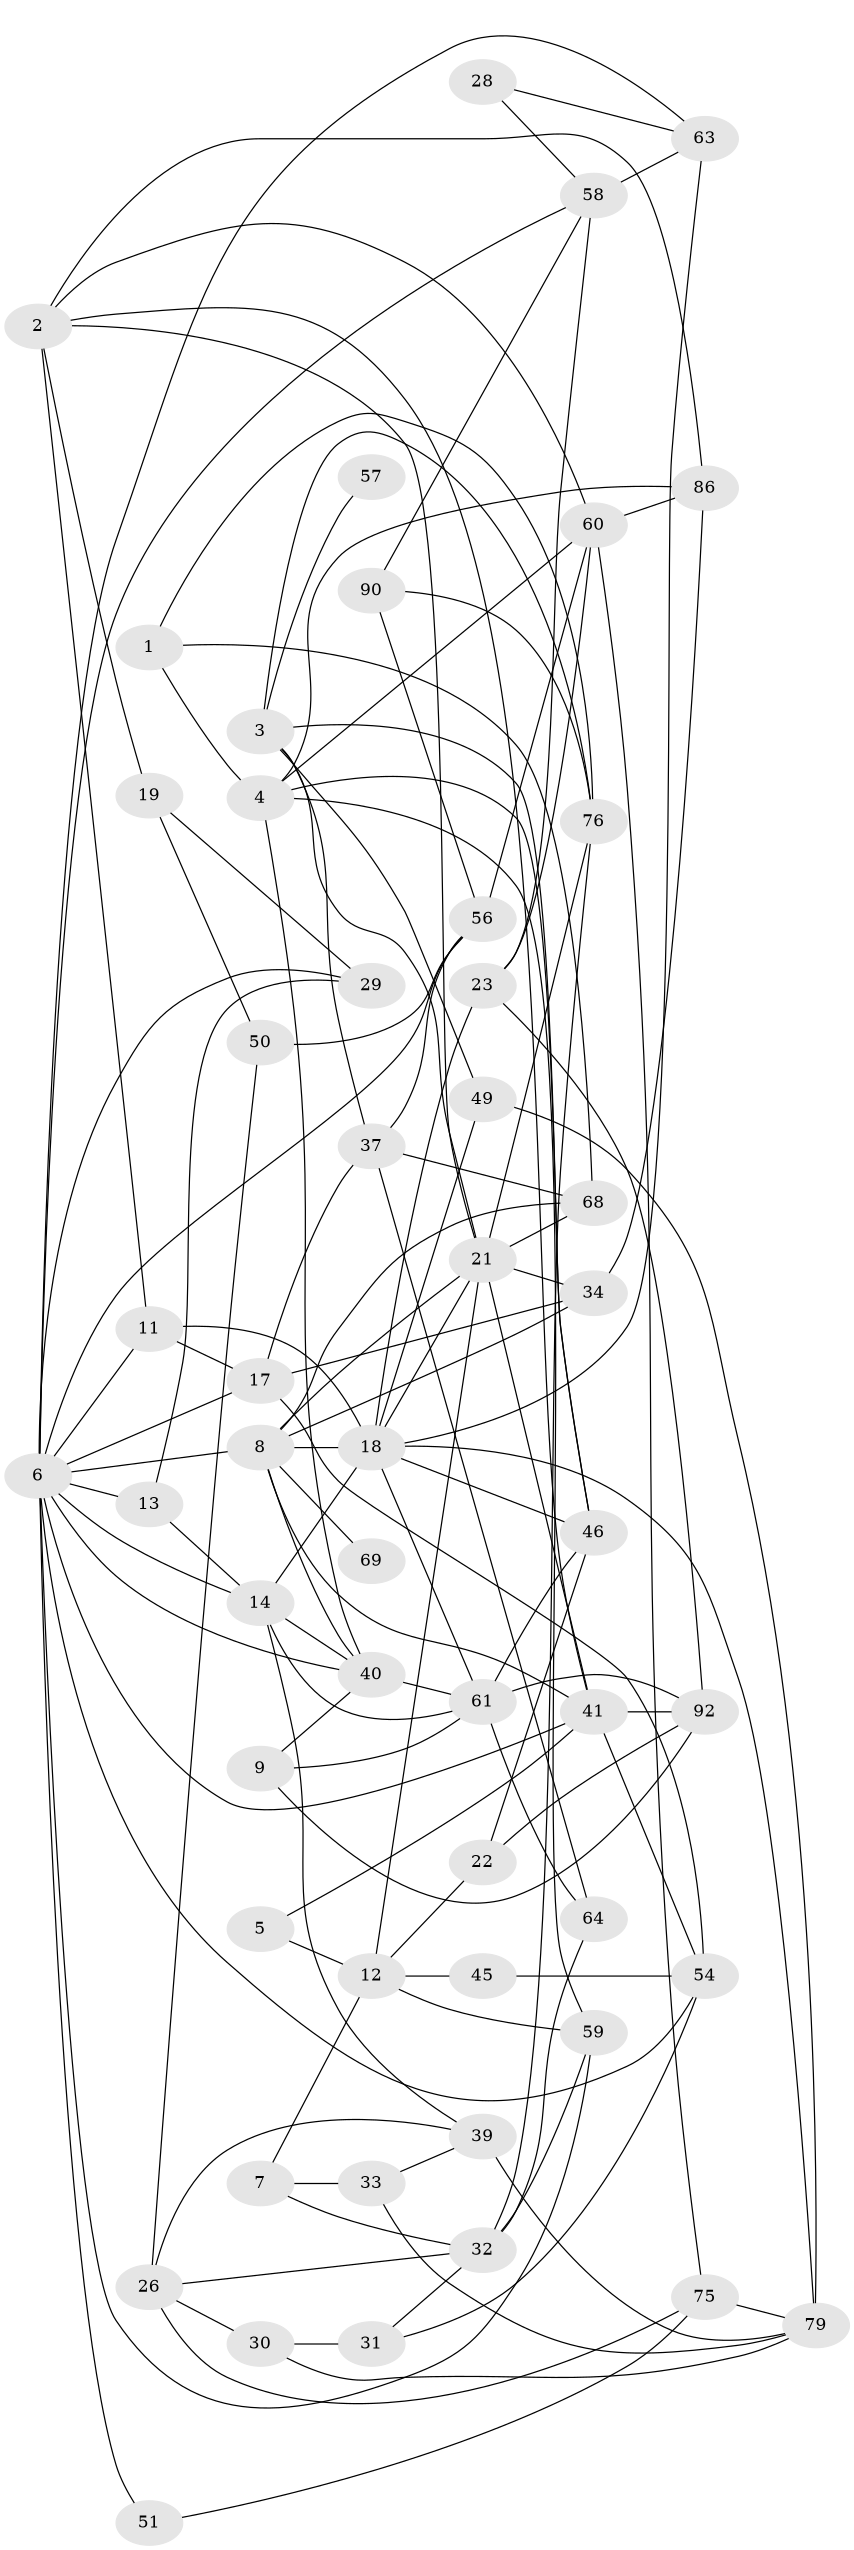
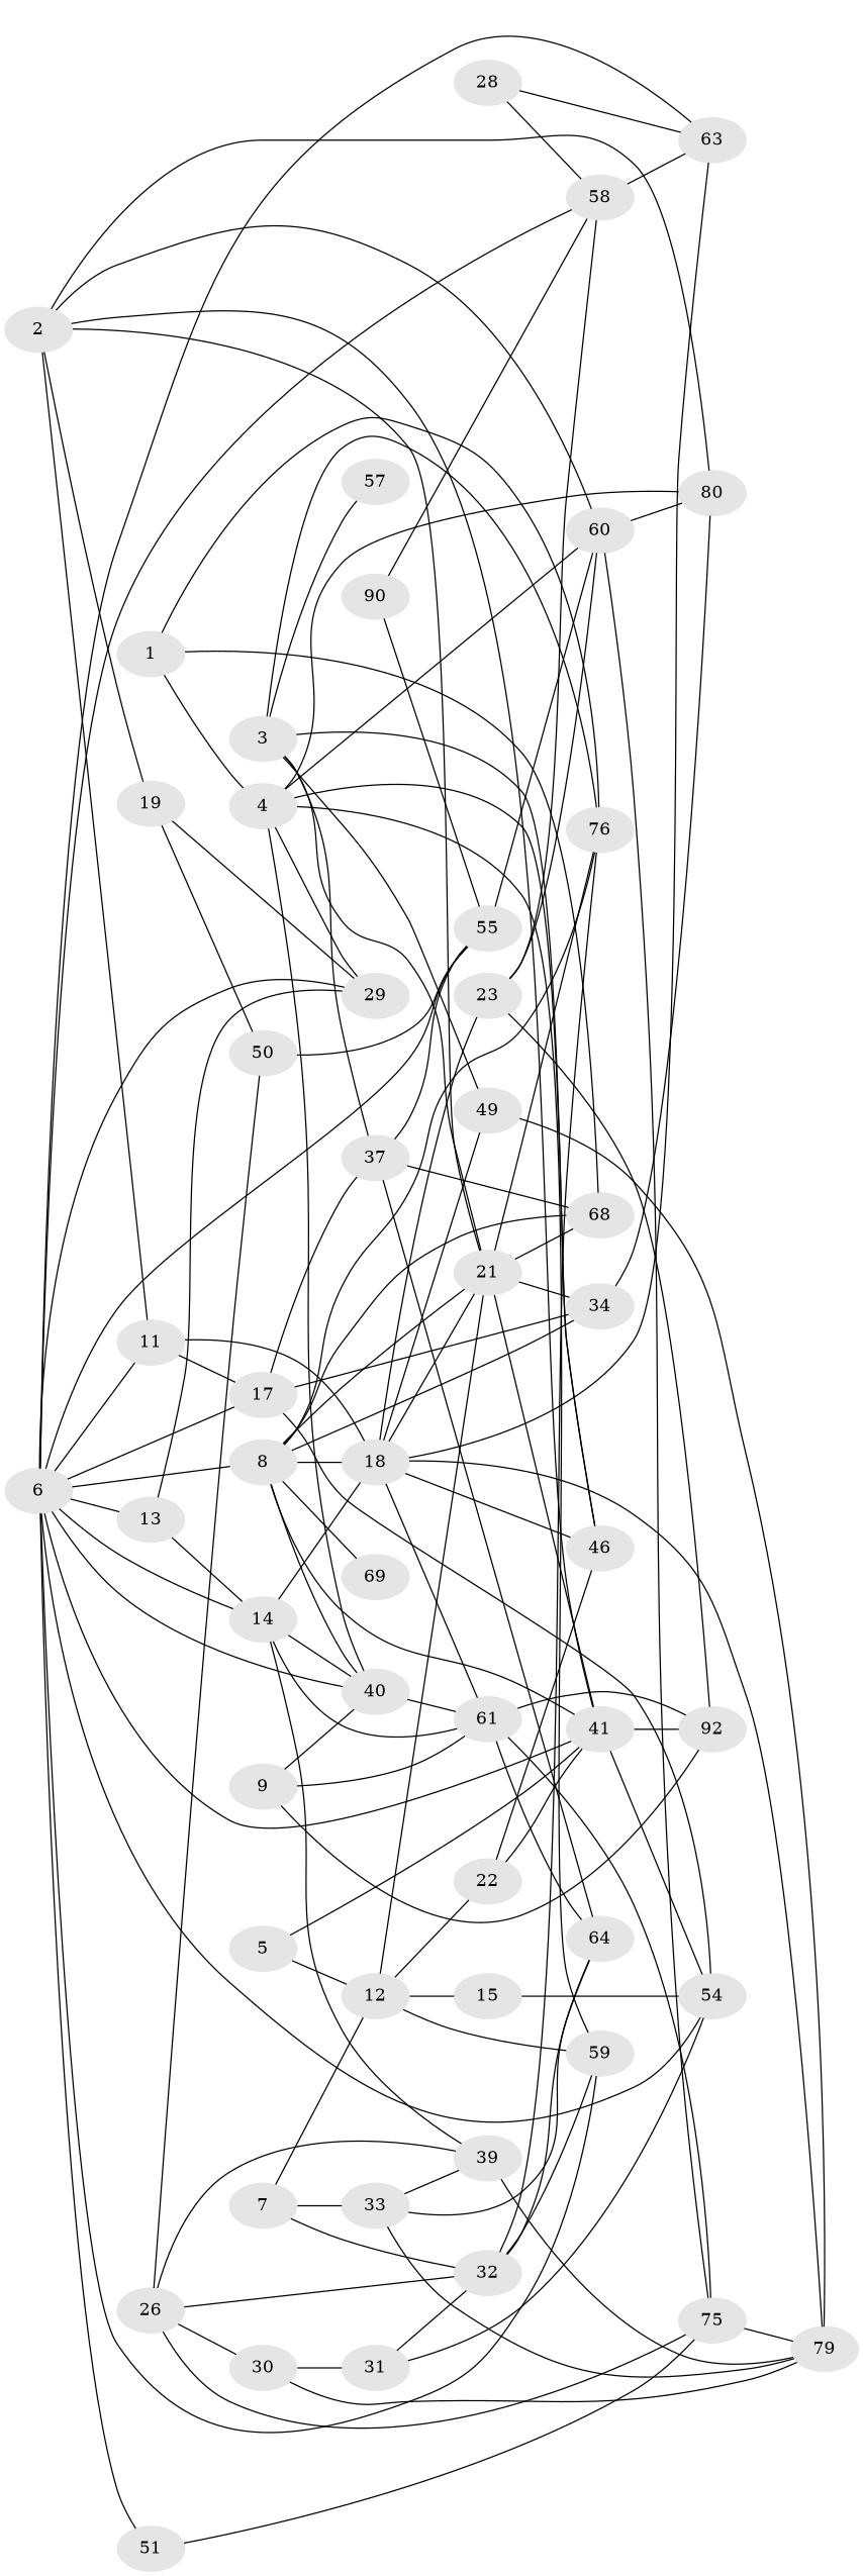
  graph {
    rankdir=LR
    node [color=gray90 style=filled]
    4 [super="+47"]
    60
-   80 [label=86]
+   80
    46
    29
    40 [super="+78"]
    59
    1
    68
    76
    2 [super="+70"]
    11 [super="+53"]
    19 [super="+43"]
    21 [super="+65"]
    41 [super="+66"]
    17 [super="+42"]
    18 [super="+24"]
    50
    34
    54
    n21 [label=92 super="+74"]
    75
    3 [super="+16"]
    37
    49
    57
-   56 [super="+71"]
+   56 [super="+71" label=55]
    64 [super="+72"]
    79
    61 [super="+73"]
    12 [super="+25"]
    22
-   45
+   45 [label=15]
    5
    6 [super="+48+35+52"]
    8 [super="+15"]
    13
    14
    51
    58
    63
    69
    39 [super="+67"]
    7
    32 [super="+77"]
    33
    23
    9
    n49 [label=90]
    n50 [label=26]
    30
    31
    28
    4 -- 60
    4 -- 80
    4 -- 46
+   4 -- 29
    4 -- 40
    4 -- 59
    60 -- 80
    60 -- 75
    40 -- 61
    1 -- 4
    1 -- 68
    1 -- 76
    2 -- 60
    2 -- 80
    2 -- 11
    2 -- 19 [weight=2]
    2 -- 21
    2 -- 41
    11 -- 17
    11 -- 18
    19 -- 29
    19 -- 50
    21 -- 68
    21 -- 76
    21 -- 41
    21 -- 34
    41 -- 54
    41 -- n21
    17 -- 34
    17 -- 54
    17 -- 37
    18 -- 46
    18 -- 21
    18 -- 49
    18 -- 79
    18 -- 61
    18 -- 63
    18 -- 23
    50 -- 56
    34 -- 80
    75 -- 79
    3 -- 46
    3 -- 76
    3 -- 21
    3 -- 37
    3 -- 49
    3 -- 57 [weight=2]
    37 -- 68
    37 -- 56
    37 -- 64
    49 -- 79
    56 -- 60
    61 -- n21
-   61 -- 46
+   61 -- 75
    61 -- 64
    12 -- 59
    12 -- 21
    12 -- 22
    12 -- 45 [weight=2]
    22 -- 46
-   22 -- n21
+   22 -- 41
    45 -- 54
    5 -- 41
    5 -- 12
    6 -- 29
    6 -- 40
    6 -- 59
    6 -- 11
    6 -- 41
    6 -- 17
    6 -- 54
    6 -- 56
    6 -- 8
    6 -- 13
    6 -- 14
    6 -- 51
    6 -- 58
    6 -- 63
    8 -- 40
    8 -- 68
-   n49 -- 76
+   8 -- 76
    8 -- 21
    8 -- 41
    8 -- 18
    8 -- 34
    8 -- 69
    13 -- 29
    13 -- 14
    14 -- 40
    14 -- 18
    14 -- 61
    14 -- 39
    51 -- 75
    58 -- 63
    39 -- 79
    7 -- 12
    7 -- 32
    7 -- 33
    32 -- 59
    32 -- 76
    32 -- 64 [weight=2]
+   33 -- 64
    33 -- 79
    33 -- 39
    23 -- 60
    23 -- n21
    23 -- 58
    9 -- 40
    9 -- n21
    9 -- 61
    n49 -- 56
    n49 -- 58
    n50 -- 50
    n50 -- 75
    n50 -- 39
    n50 -- 32
    n50 -- 30
    30 -- 79
    30 -- 31
    31 -- 54
    31 -- 32
    28 -- 58
    28 -- 63
  }
